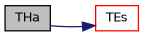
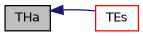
  digraph {
    rankdir=LR
    fontname="DejaVu Sans"
    node [fontname="DejaVu Sans" fontsize=10 shape=record]
    n1 [color=black fillcolor=grey75 fontcolor=black height=0.2 label=THa style=filled width=0.4]
    n2 [color=red height=0.2 label=TEs width=0.4]
-   n1 -> n2 [color=midnightblue fontname="DejaVu Sans" fontsize=10 labelfontname=Helvetica labelfontsize=10 style=solid]
+   n2 -> n1 [color=midnightblue fontname="DejaVu Sans" fontsize=10 labelfontname=Helvetica labelfontsize=10 style=solid]
  }
